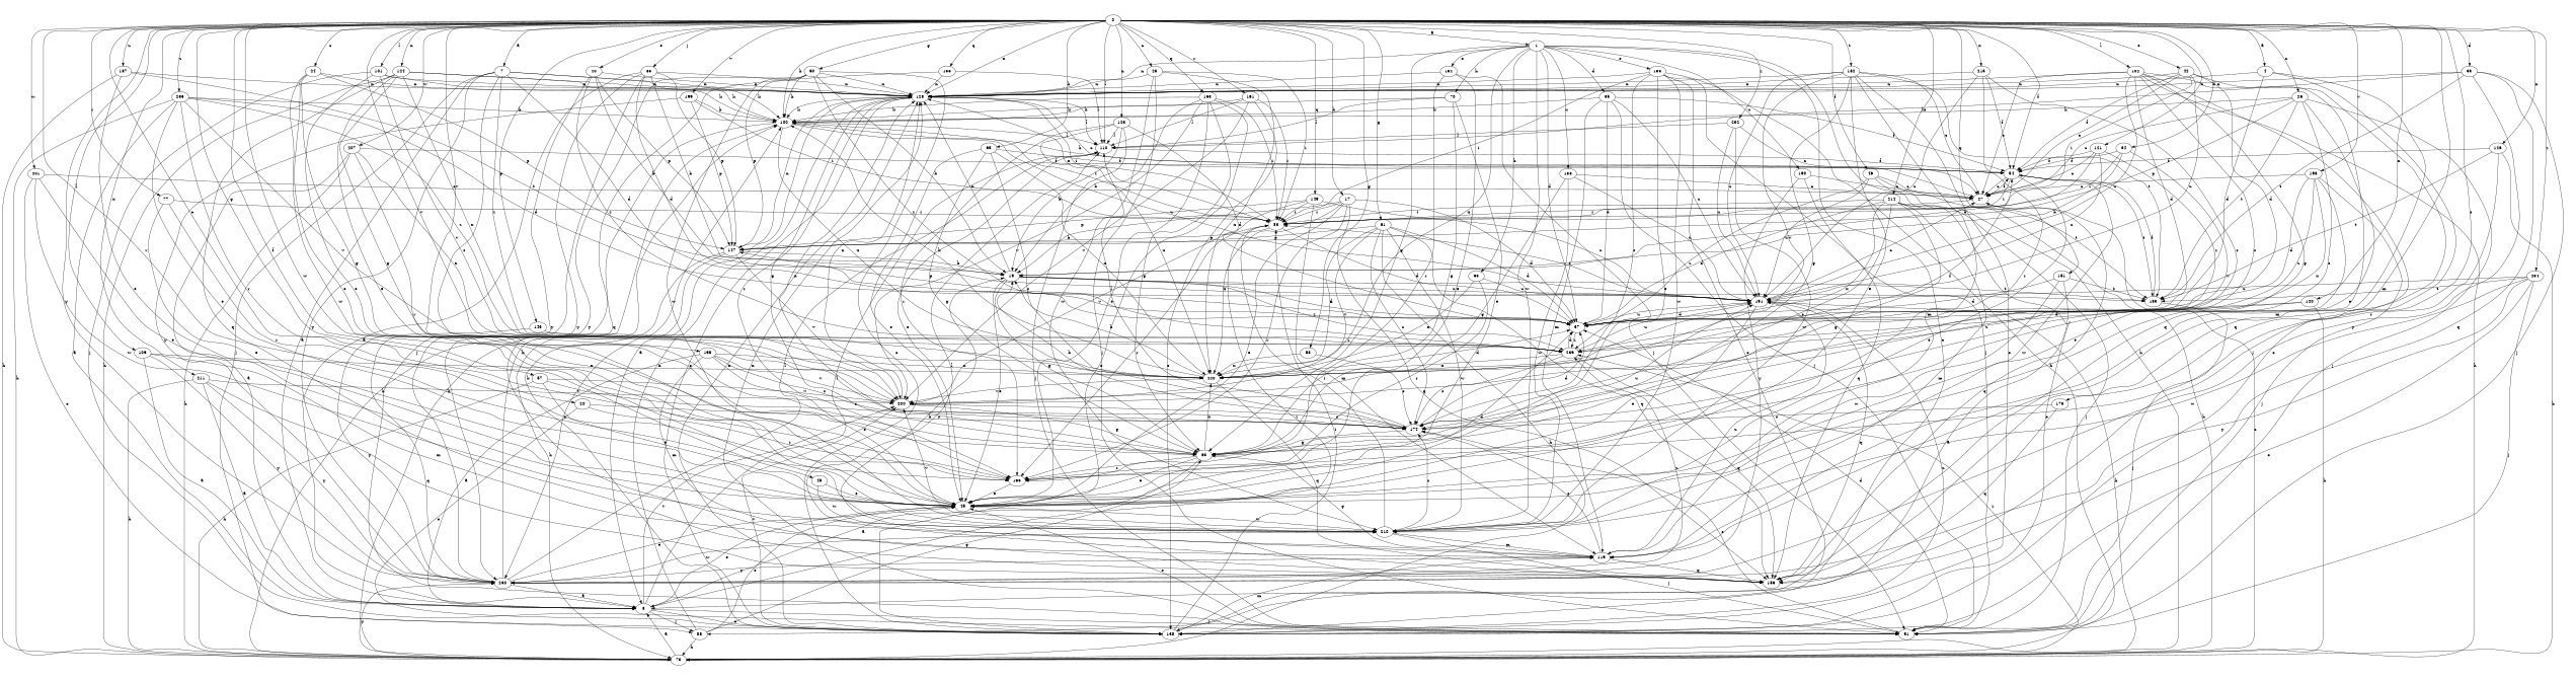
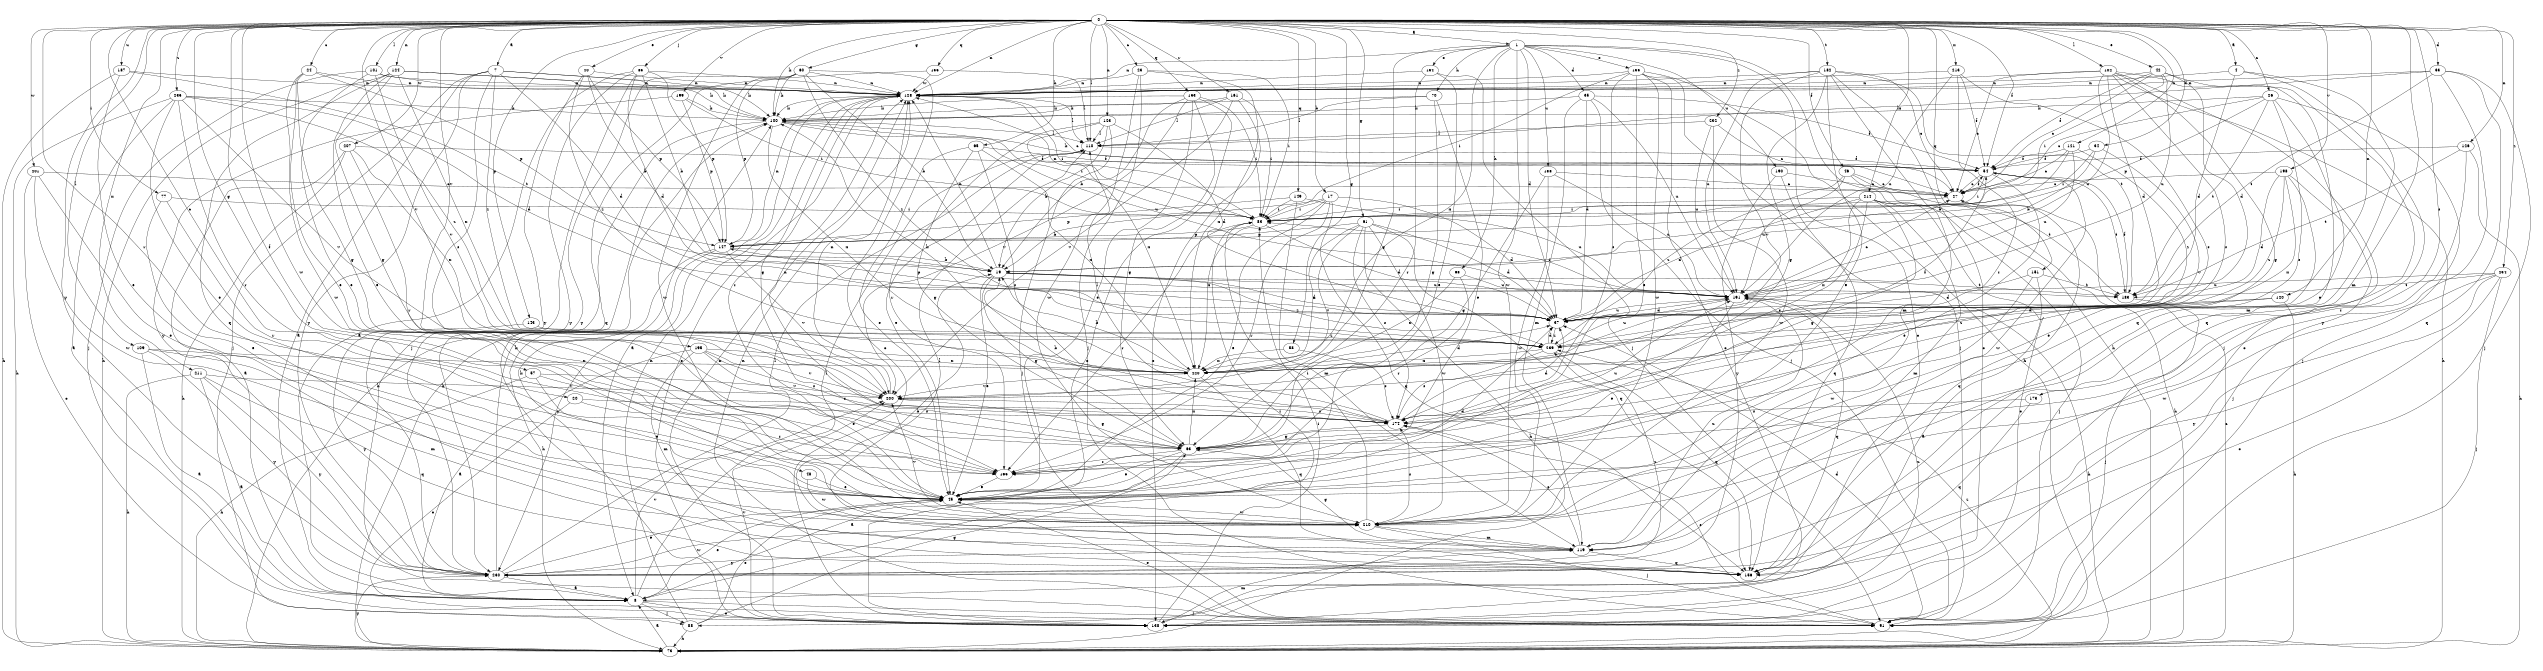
  strict digraph {
    0
    1
    4
    7
    17
    20
    23
    24
    26
    33
    34
    40
    42
    46
    48
    54
    57
    58
    60
    61
    65
    77
    85
    100
    101
    102
    109
    110
    119
    120
    121
    123
    124
    126
    128
    143
    149
    151
    153
    155
    161
    165
    173
    182
    187
    195
    198
    199
    200
    201
    207
    210
    211
    213
    214
    230
    232
    234
    235
    35
    37
    63
    68
    70
    73
    134
    135
    138
    188
    190
    220
    88
    8
    174
    239
    45
    83
    19
    156
    91
    147
    183
    27
    191
    0 -> 1 [label=a]
    0 -> 4 [label=a]
    0 -> 7 [label=a]
    0 -> 17 [label=b]
    0 -> 20 [label=c]
    0 -> 23 [label=c]
    0 -> 24 [label=c]
    0 -> 26 [label=c]
    0 -> 33 [label=d]
    0 -> 34 [label=d]
    0 -> 40 [label=e]
    0 -> 42 [label=e]
    0 -> 46 [label=f]
    0 -> 48 [label=f]
    0 -> 54 [label=f]
    0 -> 57 [label=g]
    0 -> 58 [label=g]
    0 -> 60 [label=g]
    0 -> 61 [label=g]
    0 -> 65 [label=h]
    0 -> 77 [label=i]
    0 -> 85 [label=j]
    0 -> 100 [label=k]
    0 -> 101 [label=l]
    0 -> 102 [label=l]
    0 -> 109 [label=l]
    0 -> 110 [label=l]
    0 -> 119 [label=m]
    0 -> 120 [label=n]
    0 -> 121 [label=n]
    0 -> 123 [label=n]
    0 -> 124 [label=n]
    0 -> 126 [label=n]
    0 -> 128 [label=n]
    0 -> 143 [label=p]
    0 -> 149 [label=q]
    0 -> 151 [label=q]
    0 -> 153 [label=q]
    0 -> 155 [label=q]
    0 -> 161 [label=r]
    0 -> 165 [label=r]
    0 -> 173 [label=s]
    0 -> 182 [label=t]
    0 -> 187 [label=u]
    0 -> 195 [label=v]
    0 -> 198 [label=v]
    0 -> 199 [label=v]
    0 -> 200 [label=v]
    0 -> 201 [label=w]
    0 -> 207 [label=w]
    0 -> 210 [label=w]
    0 -> 211 [label=x]
    0 -> 213 [label=x]
    0 -> 214 [label=x]
    0 -> 230 [label=y]
    0 -> 232 [label=z]
    0 -> 234 [label=z]
    0 -> 235 [label=z]
    1 -> 128 [label=n]
    1 -> 210 [label=w]
    1 -> 35 [label=d]
    1 -> 37 [label=d]
    1 -> 63 [label=g]
    1 -> 68 [label=h]
    1 -> 70 [label=h]
    1 -> 73 [label=h]
    1 -> 134 [label=o]
    1 -> 135 [label=o]
    1 -> 138 [label=o]
    1 -> 188 [label=u]
    1 -> 190 [label=u]
    1 -> 220 [label=x]
    4 -> 119 [label=m]
    4 -> 128 [label=n]
    4 -> 37 [label=d]
    4 -> 88 [label=j]
    7 -> 100 [label=k]
    7 -> 128 [label=n]
    7 -> 230 [label=y]
    7 -> 37 [label=d]
    7 -> 88 [label=j]
    7 -> 8 [label=a]
    7 -> 174 [label=s]
    7 -> 239 [label=z]
    17 -> 165 [label=r]
    17 -> 37 [label=d]
    17 -> 220 [label=x]
    17 -> 45 [label=e]
    17 -> 83 [label=i]
    17 -> 19 [label=b]
    17 -> 156 [label=q]
    20 -> 165 [label=r]
    20 -> 138 [label=o]
    20 -> 174 [label=s]
    23 -> 128 [label=n]
    23 -> 210 [label=w]
    23 -> 220 [label=x]
    23 -> 83 [label=i]
    23 -> 91 [label=j]
    24 -> 128 [label=n]
    24 -> 210 [label=w]
    24 -> 63 [label=g]
    24 -> 45 [label=e]
    24 -> 147 [label=p]
    26 -> 100 [label=k]
    26 -> 174 [label=s]
    26 -> 45 [label=e]
    26 -> 91 [label=j]
    26 -> 147 [label=p]
    26 -> 183 [label=t]
    26 -> 27 [label=c]
    33 -> 110 [label=l]
    33 -> 128 [label=n]
    33 -> 230 [label=y]
    33 -> 156 [label=q]
    33 -> 91 [label=j]
    33 -> 183 [label=t]
    34 -> 54 [label=f]
    34 -> 200 [label=v]
    34 -> 83 [label=i]
    34 -> 19 [label=b]
    40 -> 128 [label=n]
    40 -> 230 [label=y]
    40 -> 239 [label=z]
    40 -> 19 [label=b]
    40 -> 147 [label=p]
    42 -> 54 [label=f]
    42 -> 128 [label=n]
    42 -> 37 [label=d]
    42 -> 83 [label=i]
    42 -> 156 [label=q]
    42 -> 27 [label=c]
    42 -> 191 [label=u]
    46 -> 73 [label=h]
    46 -> 239 [label=z]
    46 -> 183 [label=t]
    46 -> 27 [label=c]
    46 -> 191 [label=u]
    48 -> 210 [label=w]
    48 -> 45 [label=e]
    54 -> 100 [label=k]
    54 -> 210 [label=w]
    54 -> 45 [label=e]
    54 -> 83 [label=i]
    54 -> 183 [label=t]
    54 -> 27 [label=c]
    57 -> 200 [label=v]
    57 -> 73 [label=h]
    57 -> 174 [label=s]
    57 -> 45 [label=e]
    58 -> 220 [label=x]
    58 -> 174 [label=s]
    60 -> 100 [label=k]
    60 -> 128 [label=n]
    60 -> 210 [label=w]
    60 -> 230 [label=y]
    60 -> 138 [label=o]
    60 -> 239 [label=z]
    60 -> 19 [label=b]
    60 -> 147 [label=p]
    61 -> 200 [label=v]
    61 -> 210 [label=w]
    61 -> 37 [label=d]
    61 -> 73 [label=h]
    61 -> 220 [label=x]
    61 -> 174 [label=s]
    61 -> 156 [label=q]
    61 -> 147 [label=p]
    65 -> 54 [label=f]
    65 -> 63 [label=g]
    65 -> 220 [label=x]
    65 -> 174 [label=s]
    65 -> 45 [label=e]
    77 -> 165 [label=r]
    77 -> 45 [label=e]
    77 -> 83 [label=i]
    85 -> 128 [label=n]
    85 -> 230 [label=y]
    85 -> 37 [label=d]
    85 -> 8 [label=a]
    85 -> 19 [label=b]
    85 -> 91 [label=j]
    85 -> 147 [label=p]
    100 -> 110 [label=l]
    100 -> 73 [label=h]
    100 -> 220 [label=x]
    100 -> 83 [label=i]
    100 -> 191 [label=u]
    101 -> 100 [label=k]
    101 -> 128 [label=n]
    101 -> 200 [label=v]
    101 -> 45 [label=e]
    101 -> 91 [label=j]
    102 -> 128 [label=n]
    102 -> 37 [label=d]
    102 -> 63 [label=g]
    102 -> 73 [label=h]
    102 -> 138 [label=o]
    102 -> 174 [label=s]
    102 -> 156 [label=q]
    102 -> 27 [label=c]
    102 -> 191 [label=u]
    109 -> 119 [label=m]
    109 -> 230 [label=y]
    109 -> 220 [label=x]
    109 -> 8 [label=a]
    110 -> 54 [label=f]
    110 -> 45 [label=e]
    119 -> 230 [label=y]
    119 -> 63 [label=g]
    119 -> 174 [label=s]
    119 -> 19 [label=b]
    119 -> 156 [label=q]
    119 -> 191 [label=u]
    120 -> 37 [label=d]
    120 -> 73 [label=h]
    120 -> 239 [label=z]
    121 -> 54 [label=f]
    121 -> 239 [label=z]
    121 -> 19 [label=b]
    121 -> 27 [label=c]
    121 -> 191 [label=u]
    123 -> 110 [label=l]
    123 -> 165 [label=r]
    123 -> 37 [label=d]
    123 -> 220 [label=x]
    123 -> 19 [label=b]
    123 -> 91 [label=j]
    124 -> 100 [label=k]
    124 -> 128 [label=n]
    124 -> 63 [label=g]
    124 -> 73 [label=h]
    124 -> 220 [label=x]
    124 -> 45 [label=e]
    124 -> 156 [label=q]
    126 -> 54 [label=f]
    126 -> 165 [label=r]
    126 -> 73 [label=h]
    126 -> 183 [label=t]
    128 -> 100 [label=k]
    128 -> 110 [label=l]
    128 -> 165 [label=r]
    128 -> 63 [label=g]
    128 -> 138 [label=o]
    128 -> 8 [label=a]
    128 -> 83 [label=i]
    128 -> 27 [label=c]
    143 -> 230 [label=y]
    143 -> 239 [label=z]
    149 -> 119 [label=m]
-   149 -> 200 [label=v]
    149 -> 83 [label=i]
    149 -> 147 [label=p]
    149 -> 191 [label=u]
    151 -> 210 [label=w]
    151 -> 37 [label=d]
    151 -> 8 [label=a]
    151 -> 183 [label=t]
    153 -> 100 [label=k]
    153 -> 200 [label=v]
    153 -> 63 [label=g]
    153 -> 138 [label=o]
    153 -> 45 [label=e]
    153 -> 83 [label=i]
    153 -> 19 [label=b]
    155 -> 110 [label=l]
-   155 -> 128 [label=n]
+   155 -> 128 [label=w]
    155 -> 156 [label=q]
    161 -> 100 [label=k]
    161 -> 110 [label=l]
    161 -> 200 [label=v]
    161 -> 138 [label=o]
    161 -> 83 [label=i]
    165 -> 45 [label=e]
    173 -> 174 [label=s]
    173 -> 156 [label=q]
    182 -> 119 [label=m]
    182 -> 128 [label=n]
    182 -> 200 [label=v]
    182 -> 63 [label=g]
    182 -> 138 [label=o]
    182 -> 45 [label=e]
    182 -> 183 [label=t]
    182 -> 27 [label=c]
    182 -> 191 [label=u]
    187 -> 128 [label=n]
    187 -> 73 [label=h]
    187 -> 45 [label=e]
    187 -> 183 [label=t]
    195 -> 119 [label=m]
    195 -> 200 [label=v]
    195 -> 220 [label=x]
    195 -> 8 [label=a]
    195 -> 174 [label=s]
    195 -> 45 [label=e]
    198 -> 37 [label=d]
    198 -> 220 [label=x]
    198 -> 239 [label=z]
    198 -> 45 [label=e]
    198 -> 91 [label=j]
    198 -> 27 [label=c]
    199 -> 100 [label=k]
    199 -> 230 [label=y]
    199 -> 83 [label=i]
    199 -> 147 [label=p]
    200 -> 128 [label=n]
    200 -> 63 [label=g]
    200 -> 174 [label=s]
    201 -> 210 [label=w]
    201 -> 138 [label=o]
    201 -> 45 [label=e]
    201 -> 27 [label=c]
    207 -> 54 [label=f]
    207 -> 165 [label=r]
    207 -> 73 [label=h]
    207 -> 220 [label=x]
    207 -> 8 [label=a]
    210 -> 119 [label=m]
    210 -> 200 [label=v]
    210 -> 174 [label=s]
    210 -> 83 [label=i]
    210 -> 91 [label=j]
    211 -> 200 [label=v]
    211 -> 230 [label=y]
    211 -> 73 [label=h]
    211 -> 8 [label=a]
    211 -> 156 [label=q]
    213 -> 54 [label=f]
    213 -> 128 [label=n]
    213 -> 165 [label=r]
    213 -> 174 [label=s]
    213 -> 191 [label=u]
    214 -> 119 [label=m]
    214 -> 37 [label=d]
    214 -> 63 [label=g]
    214 -> 138 [label=o]
    214 -> 220 [label=x]
    214 -> 174 [label=s]
    214 -> 83 [label=i]
    214 -> 91 [label=j]
    230 -> 100 [label=k]
    230 -> 110 [label=l]
    230 -> 210 [label=w]
    230 -> 8 [label=a]
    230 -> 239 [label=z]
    230 -> 45 [label=e]
    232 -> 110 [label=l]
    232 -> 210 [label=w]
    232 -> 27 [label=c]
    232 -> 191 [label=u]
    234 -> 210 [label=w]
    234 -> 230 [label=y]
    234 -> 138 [label=o]
    234 -> 91 [label=j]
    234 -> 183 [label=t]
    234 -> 191 [label=u]
    235 -> 100 [label=k]
    235 -> 165 [label=r]
    235 -> 200 [label=v]
    235 -> 37 [label=d]
    235 -> 73 [label=h]
    235 -> 8 [label=a]
    235 -> 239 [label=z]
    235 -> 45 [label=e]
    35 -> 54 [label=f]
    35 -> 100 [label=k]
    35 -> 119 [label=m]
    35 -> 37 [label=d]
    35 -> 91 [label=j]
    35 -> 191 [label=u]
    37 -> 239 [label=z]
    37 -> 191 [label=u]
    63 -> 128 [label=n]
    63 -> 165 [label=r]
    63 -> 220 [label=x]
    63 -> 8 [label=a]
    63 -> 45 [label=e]
    63 -> 191 [label=u]
    68 -> 165 [label=r]
    68 -> 220 [label=x]
    68 -> 191 [label=u]
    70 -> 100 [label=k]
    70 -> 110 [label=l]
    70 -> 63 [label=g]
    70 -> 45 [label=e]
    73 -> 100 [label=k]
    73 -> 230 [label=y]
    73 -> 8 [label=a]
    73 -> 239 [label=z]
    73 -> 27 [label=c]
    134 -> 128 [label=n]
    134 -> 165 [label=r]
    134 -> 45 [label=e]
    134 -> 91 [label=j]
    135 -> 128 [label=n]
    135 -> 210 [label=w]
    135 -> 73 [label=h]
    135 -> 138 [label=o]
    135 -> 174 [label=s]
    135 -> 45 [label=e]
    135 -> 83 [label=i]
    135 -> 91 [label=j]
    138 -> 100 [label=k]
    138 -> 119 [label=m]
    138 -> 128 [label=n]
    138 -> 200 [label=v]
    138 -> 83 [label=i]
    138 -> 191 [label=u]
    188 -> 210 [label=w]
    188 -> 63 [label=g]
    188 -> 27 [label=c]
    188 -> 191 [label=u]
    190 -> 230 [label=y]
    190 -> 156 [label=q]
    190 -> 27 [label=c]
    220 -> 54 [label=f]
    220 -> 100 [label=k]
    220 -> 200 [label=v]
    220 -> 37 [label=d]
    220 -> 19 [label=b]
    220 -> 156 [label=q]
    88 -> 128 [label=n]
    88 -> 63 [label=g]
    88 -> 73 [label=h]
    88 -> 45 [label=e]
    8 -> 110 [label=l]
    8 -> 200 [label=v]
    8 -> 138 [label=o]
    8 -> 88 [label=j]
    8 -> 45 [label=e]
    8 -> 83 [label=i]
    8 -> 91 [label=j]
    174 -> 110 [label=l]
    174 -> 37 [label=d]
    174 -> 63 [label=g]
    174 -> 19 [label=b]
    239 -> 37 [label=d]
    239 -> 220 [label=x]
    239 -> 174 [label=s]
    239 -> 156 [label=q]
    239 -> 191 [label=u]
    45 -> 210 [label=w]
    45 -> 37 [label=d]
    83 -> 128 [label=n]
    83 -> 165 [label=r]
    83 -> 37 [label=d]
    83 -> 147 [label=p]
    19 -> 128 [label=n]
    19 -> 37 [label=d]
    19 -> 63 [label=g]
    19 -> 239 [label=z]
    19 -> 45 [label=e]
    19 -> 183 [label=t]
    19 -> 191 [label=u]
    156 -> 110 [label=l]
    91 -> 128 [label=n]
    91 -> 37 [label=d]
    91 -> 174 [label=s]
    91 -> 45 [label=e]
    147 -> 128 [label=n]
    147 -> 200 [label=v]
    147 -> 230 [label=y]
    147 -> 73 [label=h]
    147 -> 19 [label=b]
    183 -> 54 [label=f]
    183 -> 91 [label=j]
    27 -> 54 [label=f]
    27 -> 83 [label=i]
    27 -> 156 [label=q]
    191 -> 37 [label=d]
    191 -> 73 [label=h]
    191 -> 45 [label=e]
    191 -> 83 [label=i]
    191 -> 156 [label=q]
    191 -> 147 [label=p]
    191 -> 27 [label=c]
  }
